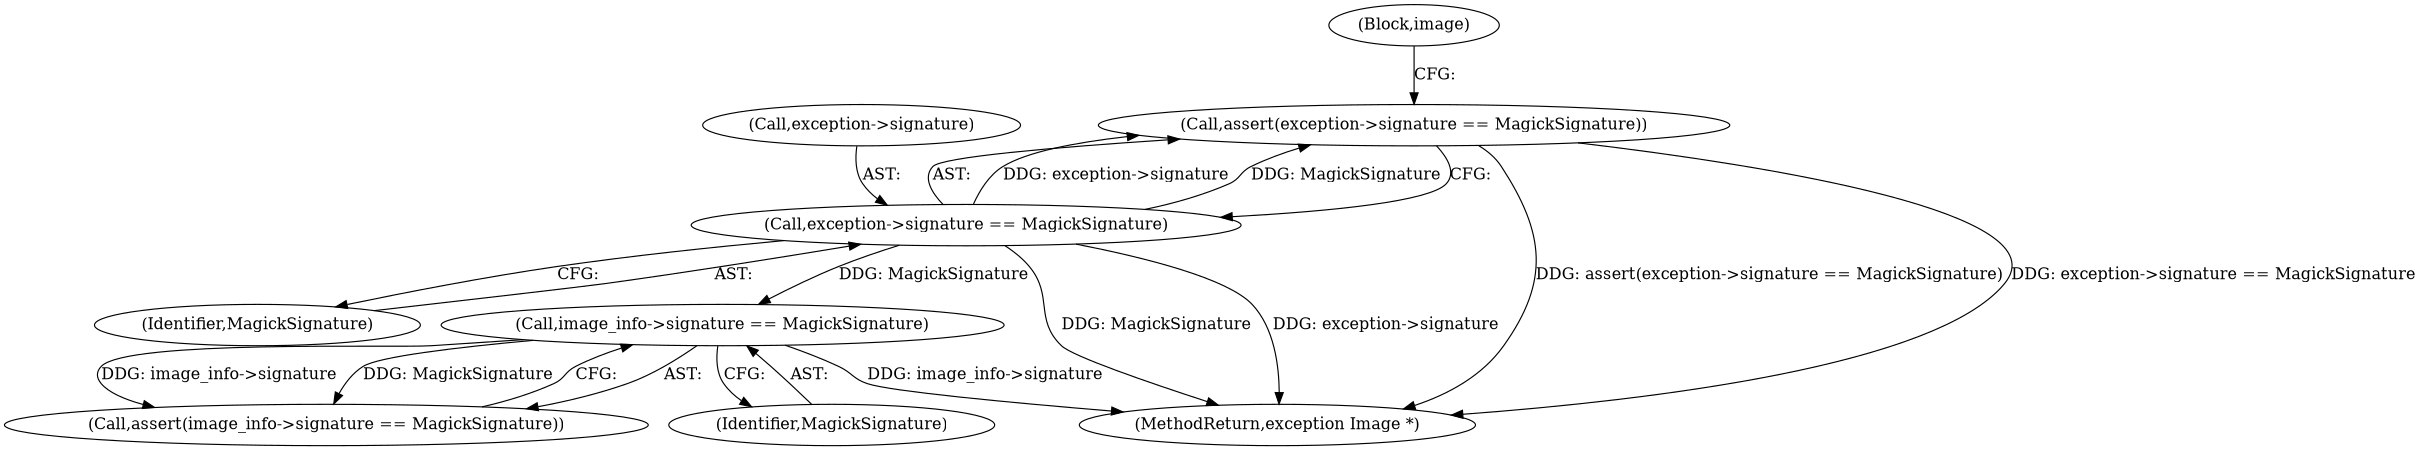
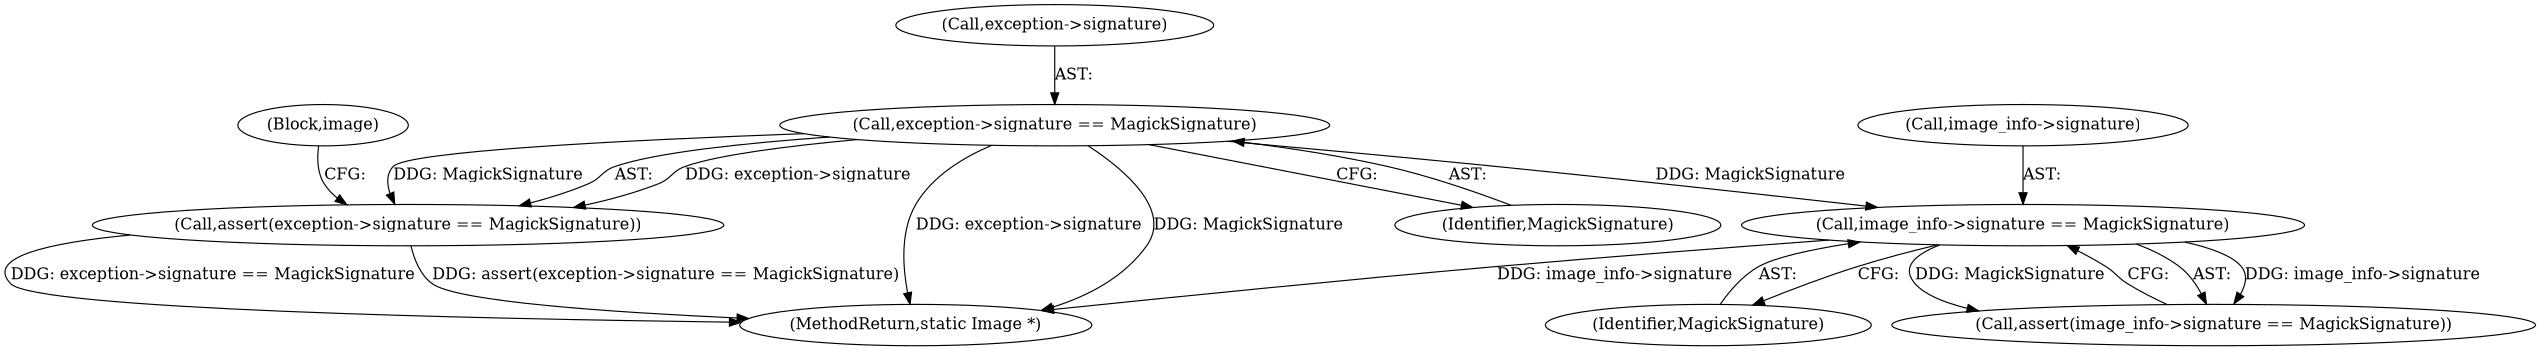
  digraph {
    fontname="DejaVu Serif"
    node [fontname="DejaVu Serif"]
    edge [fontname="DejaVu Serif"]
    n1 [label="(Call,assert(exception->signature == MagickSignature))"]
    n2 [label="(Call,exception->signature == MagickSignature)"]
-   n3 [label="(MethodReturn,exception Image *)"]
+   n3 [label="(MethodReturn,static Image *)"]
    n4 [label="(Identifier,MagickSignature)"]
    n5 [label="(Call,image_info->signature == MagickSignature)"]
    n6 [label="(Call,assert(image_info->signature == MagickSignature))"]
    n7 [label="(Identifier,MagickSignature)"]
    n8 [label="(Call,exception->signature)"]
+   n9 [label="(Call,image_info->signature)"]
    n10 [label="(Block,image)"]
-   n1 -> n2 [label="CFG: "]
    n1 -> n3 [label="DDG: assert(exception->signature == MagickSignature)"]
    n1 -> n3 [label="DDG: exception->signature == MagickSignature"]
    n2 -> n1 [label="AST: "]
    n2 -> n1 [label="DDG: exception->signature"]
    n2 -> n1 [label="DDG: MagickSignature"]
    n2 -> n3 [label="DDG: MagickSignature"]
    n2 -> n3 [label="DDG: exception->signature"]
    n2 -> n4 [label="CFG: "]
    n2 -> n5 [label="DDG: MagickSignature"]
    n4 -> n2 [label="AST: "]
    n5 -> n3 [label="DDG: image_info->signature"]
    n5 -> n6 [label="AST: "]
    n5 -> n6 [label="DDG: image_info->signature"]
    n5 -> n6 [label="DDG: MagickSignature"]
    n5 -> n7 [label="CFG: "]
    n6 -> n5 [label="CFG: "]
    n7 -> n5 [label="AST: "]
    n8 -> n2 [label="AST: "]
+   n9 -> n5 [label="AST: "]
    n10 -> n1 [label="CFG: "]
  }
